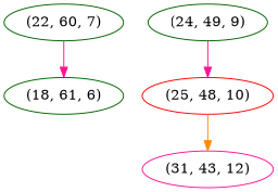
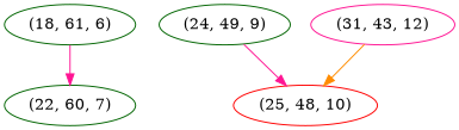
  digraph {
    node [color=darkgreen]
    edge [color=deeppink]
    "(18, 61, 6)"
    "(22, 60, 7)"
    n3 [color=red label="(25, 48, 10)"]
    "(24, 49, 9)"
    "(31, 43, 12)" [color=deeppink]
-   "(22, 60, 7)" -> "(18, 61, 6)"
-   n3 -> "(31, 43, 12)" [color=darkorange]
+   "(18, 61, 6)" -> "(22, 60, 7)"
+   "(31, 43, 12)" -> n3 [color=darkorange]
    "(24, 49, 9)" -> n3
  }
